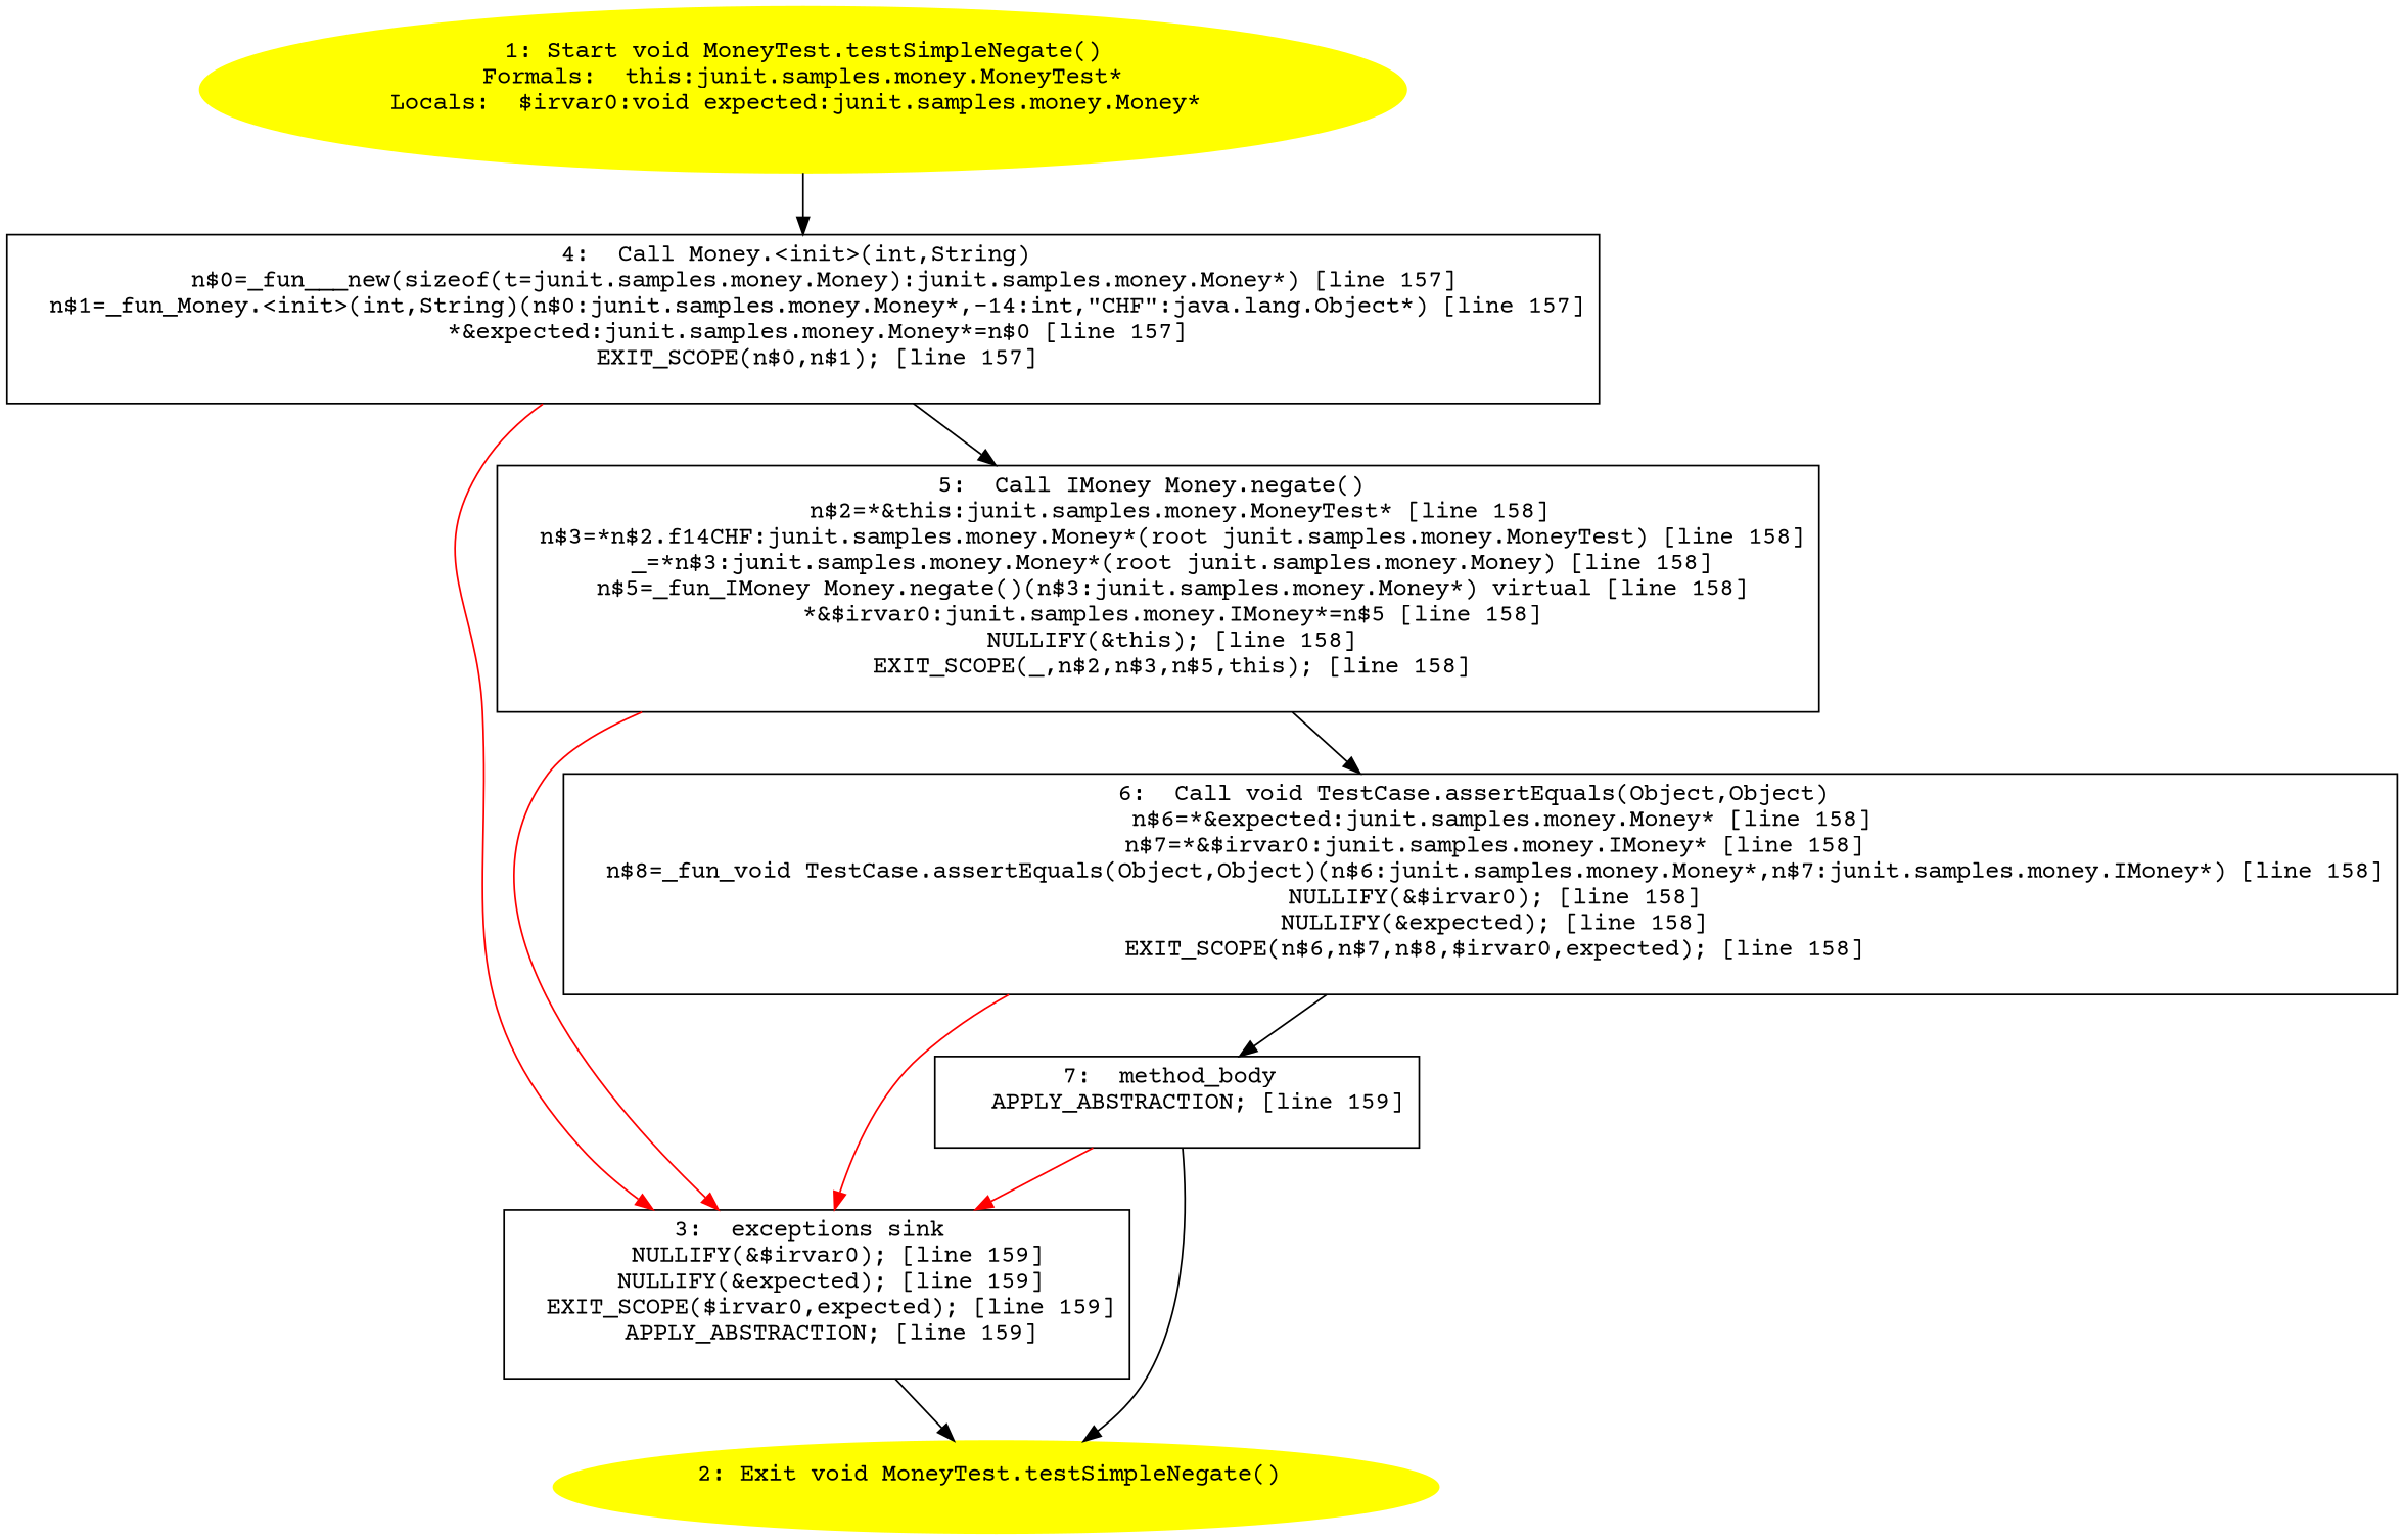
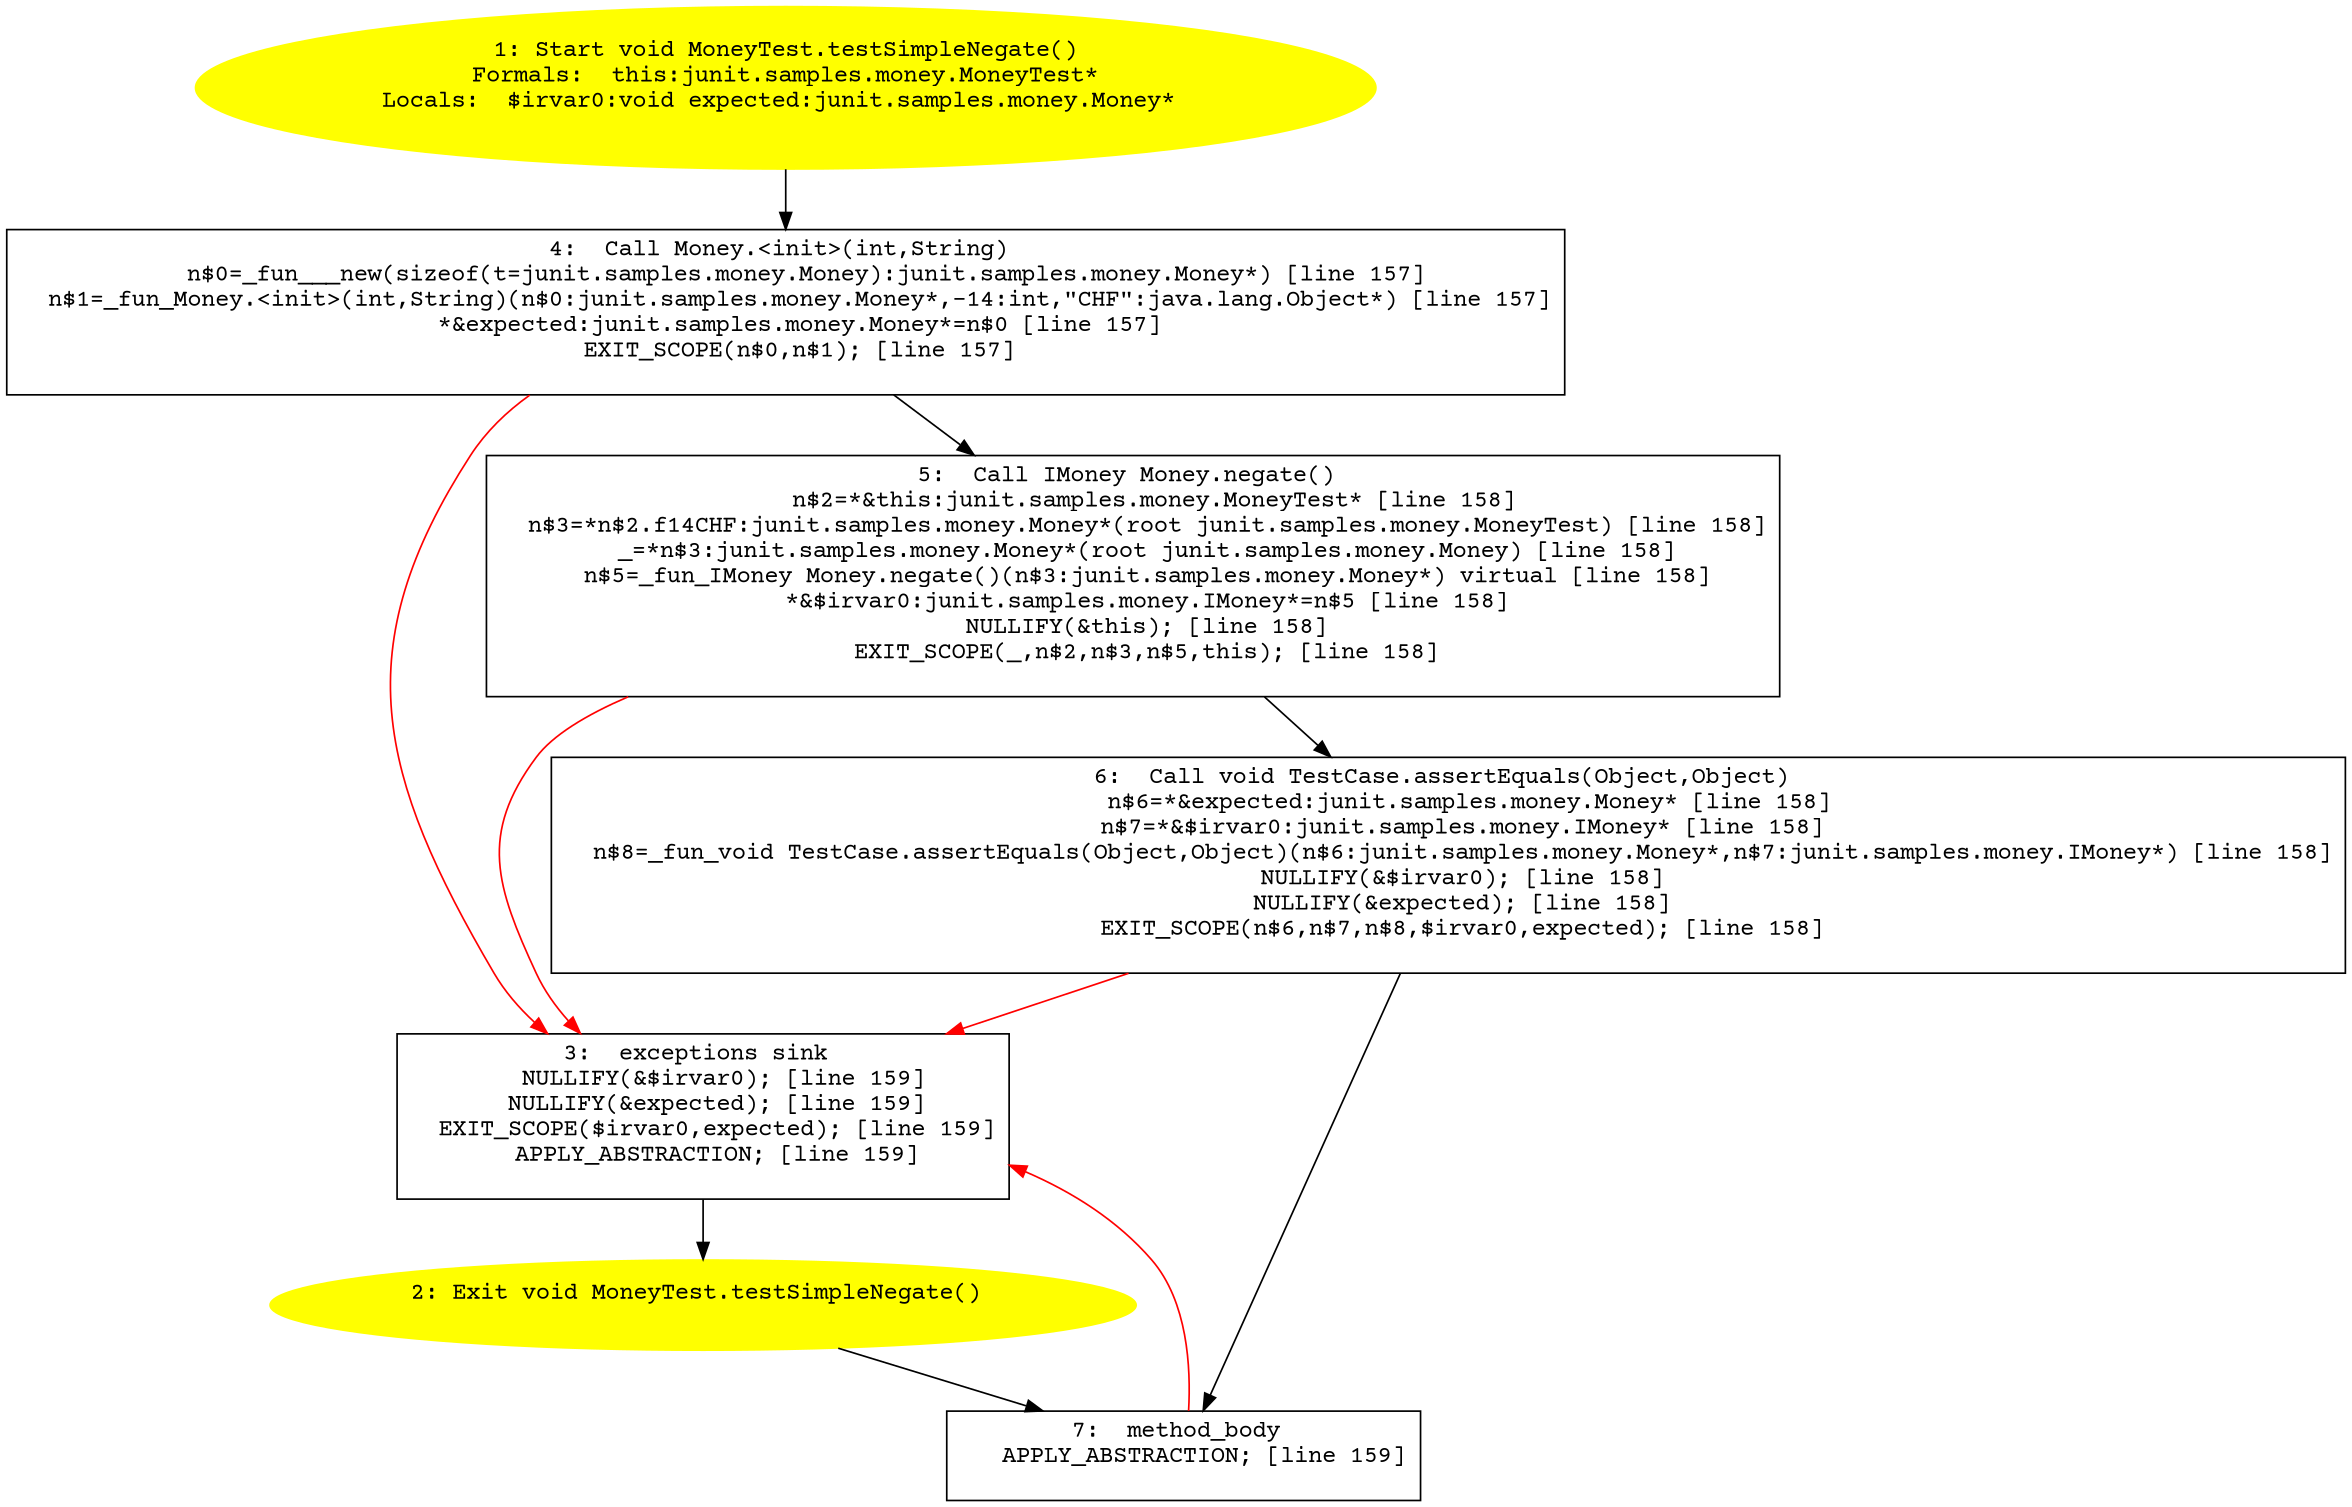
  digraph {
    fontname="Courier Prime"
    node [fontname="Courier Prime" shape=box]
    edge [fontname="Courier Prime"]
    n1 [color=yellow label="1: Start void MoneyTest.testSimpleNegate()\nFormals:  this:junit.samples.money.MoneyTest*\nLocals:  $irvar0:void expected:junit.samples.money.Money* \n  " style=filled shape=""]
    n2 [label="4:  Call Money.<init>(int,String) \n   n$0=_fun___new(sizeof(t=junit.samples.money.Money):junit.samples.money.Money*) [line 157]\n  n$1=_fun_Money.<init>(int,String)(n$0:junit.samples.money.Money*,-14:int,\"CHF\":java.lang.Object*) [line 157]\n  *&expected:junit.samples.money.Money*=n$0 [line 157]\n  EXIT_SCOPE(n$0,n$1); [line 157]\n "]
    n3 [label="3:  exceptions sink \n   NULLIFY(&$irvar0); [line 159]\n  NULLIFY(&expected); [line 159]\n  EXIT_SCOPE($irvar0,expected); [line 159]\n  APPLY_ABSTRACTION; [line 159]\n "]
    n4 [label="5:  Call IMoney Money.negate() \n   n$2=*&this:junit.samples.money.MoneyTest* [line 158]\n  n$3=*n$2.f14CHF:junit.samples.money.Money*(root junit.samples.money.MoneyTest) [line 158]\n  _=*n$3:junit.samples.money.Money*(root junit.samples.money.Money) [line 158]\n  n$5=_fun_IMoney Money.negate()(n$3:junit.samples.money.Money*) virtual [line 158]\n  *&$irvar0:junit.samples.money.IMoney*=n$5 [line 158]\n  NULLIFY(&this); [line 158]\n  EXIT_SCOPE(_,n$2,n$3,n$5,this); [line 158]\n "]
    n5 [color=yellow label="2: Exit void MoneyTest.testSimpleNegate() \n  " style=filled shape=""]
    n6 [label="6:  Call void TestCase.assertEquals(Object,Object) \n   n$6=*&expected:junit.samples.money.Money* [line 158]\n  n$7=*&$irvar0:junit.samples.money.IMoney* [line 158]\n  n$8=_fun_void TestCase.assertEquals(Object,Object)(n$6:junit.samples.money.Money*,n$7:junit.samples.money.IMoney*) [line 158]\n  NULLIFY(&$irvar0); [line 158]\n  NULLIFY(&expected); [line 158]\n  EXIT_SCOPE(n$6,n$7,n$8,$irvar0,expected); [line 158]\n "]
    n7 [label="7:  method_body \n   APPLY_ABSTRACTION; [line 159]\n "]
    n1 -> n2
    n2 -> n3 [color=red]
    n2 -> n4
    n3 -> n5
    n4 -> n3 [color=red]
    n4 -> n6
    n6 -> n3 [color=red]
    n6 -> n7
    n7 -> n3 [color=red]
-   n7 -> n5
+   n5 -> n7
  }
